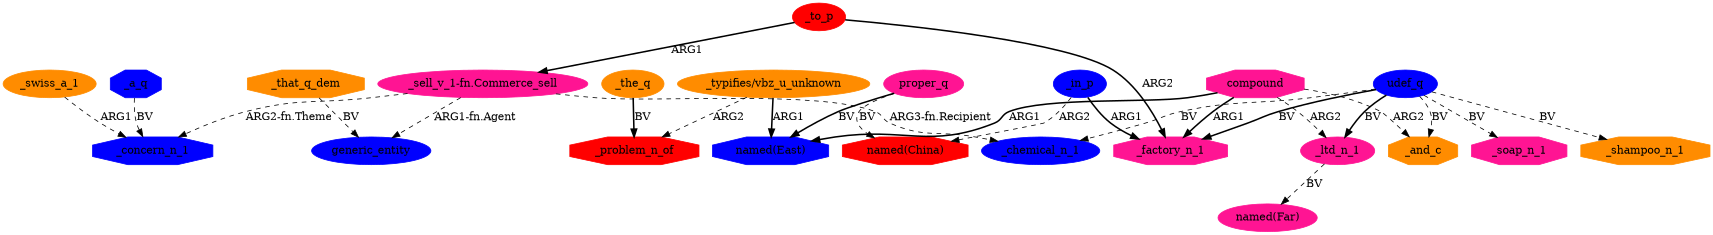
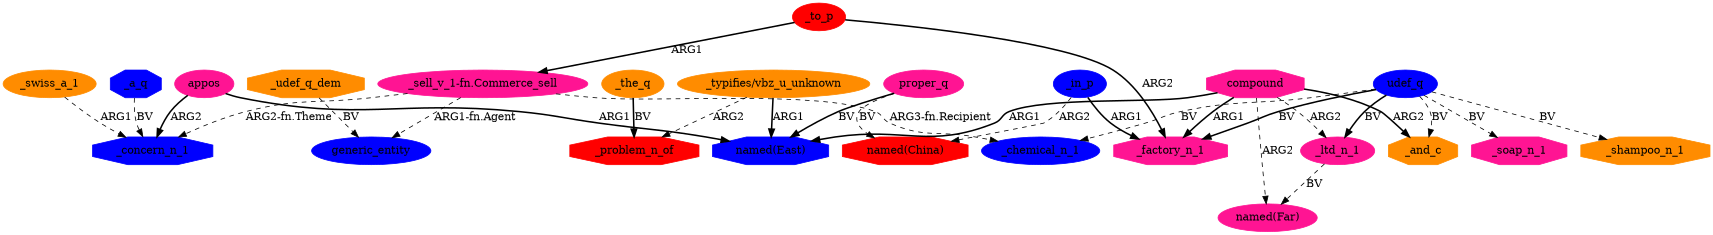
  digraph {
    node [color=deeppink shape=ellipse style=filled]
    edge [style=dashed]
    _a_q [color=blue shape=octagon]
    _concern_n_1 [color=blue shape=octagon]
    "_typifies/vbz_u_unknown" [color=darkorange]
    _problem_n_of [color=red shape=octagon]
    "named(East)" [color=blue shape=octagon]
    _in_p [color=blue]
    _factory_n_1 [shape=octagon]
    "named(China)" [color=red shape=octagon]
-   _that_q_dem [color=darkorange shape=octagon]
+   _that_q_dem [color=darkorange shape=octagon label=_udef_q_dem]
    generic_entity [color=blue]
    _to_p [color=red]
    "_sell_v_1-fn.Commerce_sell"
    _chemical_n_1 [color=blue]
    _the_q [color=darkorange]
    compound [shape=octagon]
    "named(Far)"
    _and_c [color=darkorange shape=octagon]
    _ltd_n_1
+   appos
    proper_q
    udef_q [color=blue]
    _soap_n_1 [shape=octagon]
    _shampoo_n_1 [color=darkorange shape=octagon]
    _swiss_a_1 [color=darkorange]
    _a_q -> _concern_n_1 [label=BV]
    "_typifies/vbz_u_unknown" -> _problem_n_of [label=ARG2]
    "_typifies/vbz_u_unknown" -> "named(East)" [label=ARG1 style=bold]
    _in_p -> _factory_n_1 [label=ARG1 style=bold]
    _in_p -> "named(China)" [label=ARG2]
    _that_q_dem -> generic_entity [label=BV]
    _to_p -> _factory_n_1 [label=ARG2 style=bold]
    _to_p -> "_sell_v_1-fn.Commerce_sell" [label=ARG1 style=bold]
    "_sell_v_1-fn.Commerce_sell" -> _concern_n_1 [label="ARG2-fn.Theme"]
    "_sell_v_1-fn.Commerce_sell" -> generic_entity [label="ARG1-fn.Agent"]
    "_sell_v_1-fn.Commerce_sell" -> _chemical_n_1 [label="ARG3-fn.Recipient"]
    _the_q -> _problem_n_of [label=BV style=bold]
    compound -> "named(East)" [label=ARG1 style=bold]
    compound -> _factory_n_1 [label=ARG1 style=bold]
-   compound -> _and_c [label=ARG2]
+   compound -> "named(Far)" [label=ARG2]
+   compound -> _and_c [label=ARG2 style=bold]
    compound -> _ltd_n_1 [label=ARG2]
    _ltd_n_1 -> "named(Far)" [label=BV]
+   appos -> _concern_n_1 [label=ARG2 style=bold]
+   appos -> "named(East)" [label=ARG1 style=bold]
    proper_q -> "named(East)" [label=BV style=bold]
    proper_q -> "named(China)" [label=BV]
    udef_q -> _factory_n_1 [label=BV style=bold]
    udef_q -> _chemical_n_1 [label=BV]
    udef_q -> _and_c [label=BV]
    udef_q -> _ltd_n_1 [label=BV style=bold]
    udef_q -> _soap_n_1 [label=BV]
    udef_q -> _shampoo_n_1 [label=BV]
    _swiss_a_1 -> _concern_n_1 [label=ARG1]
  }
